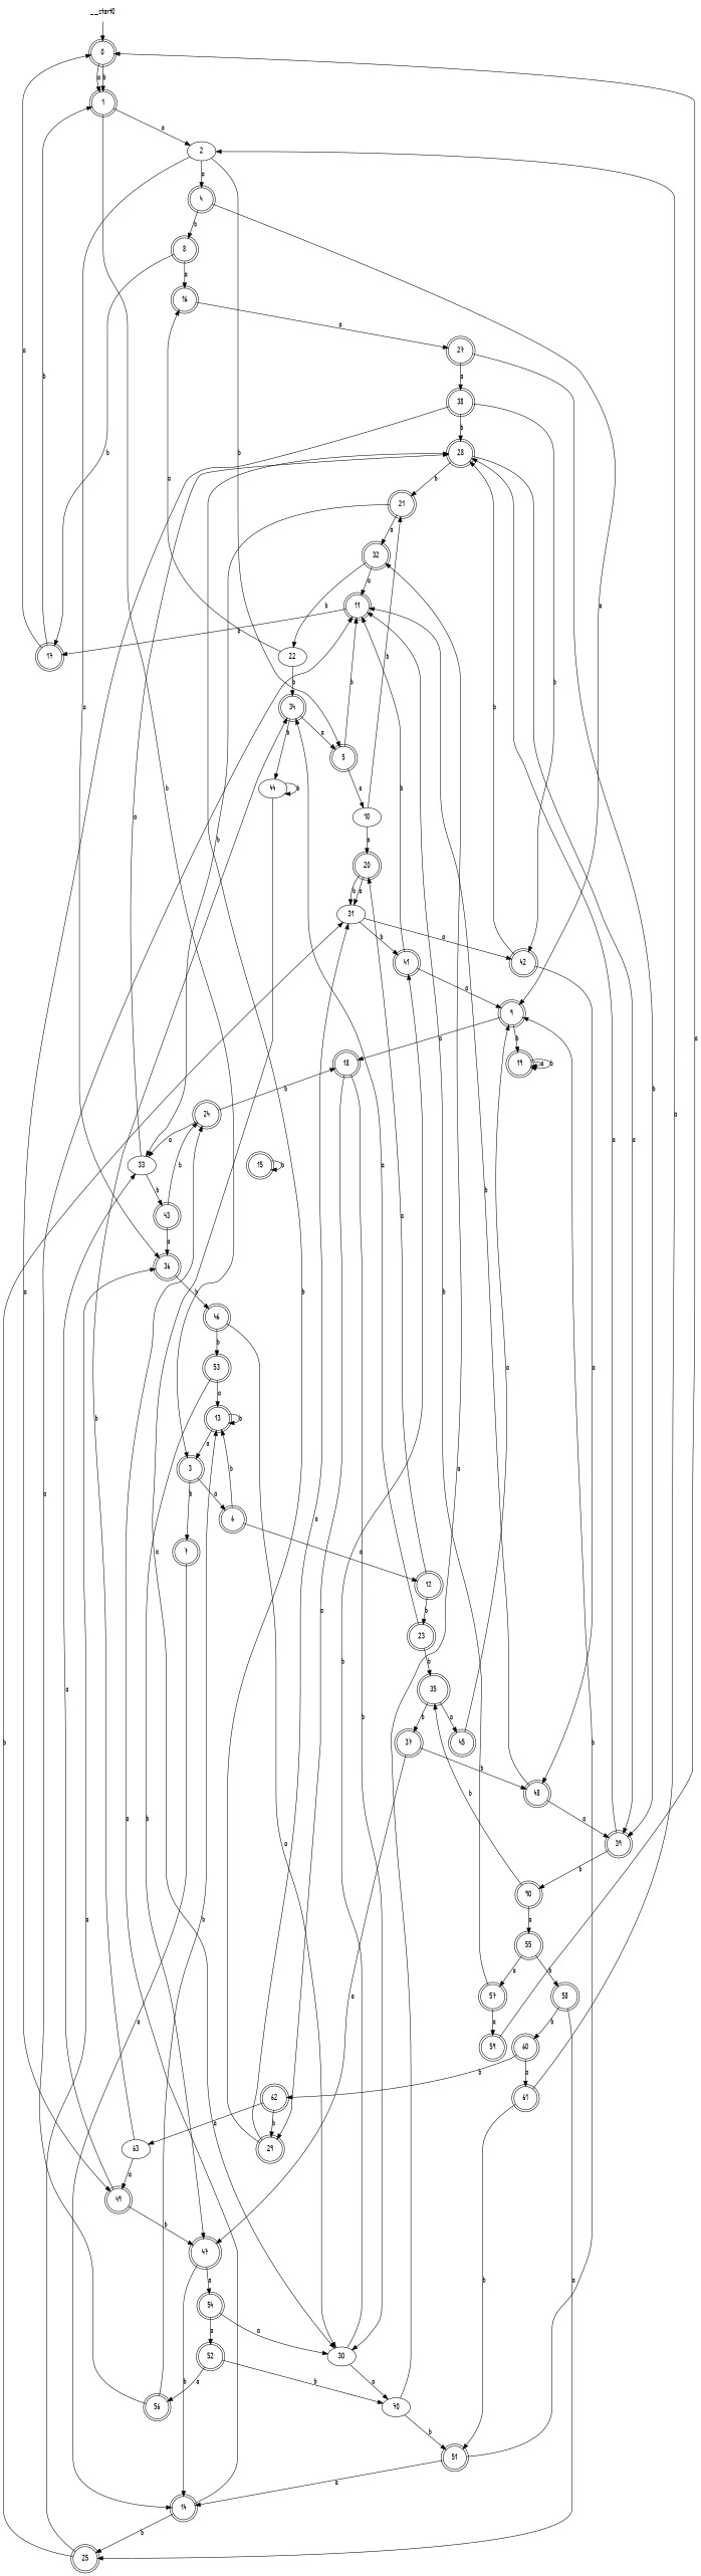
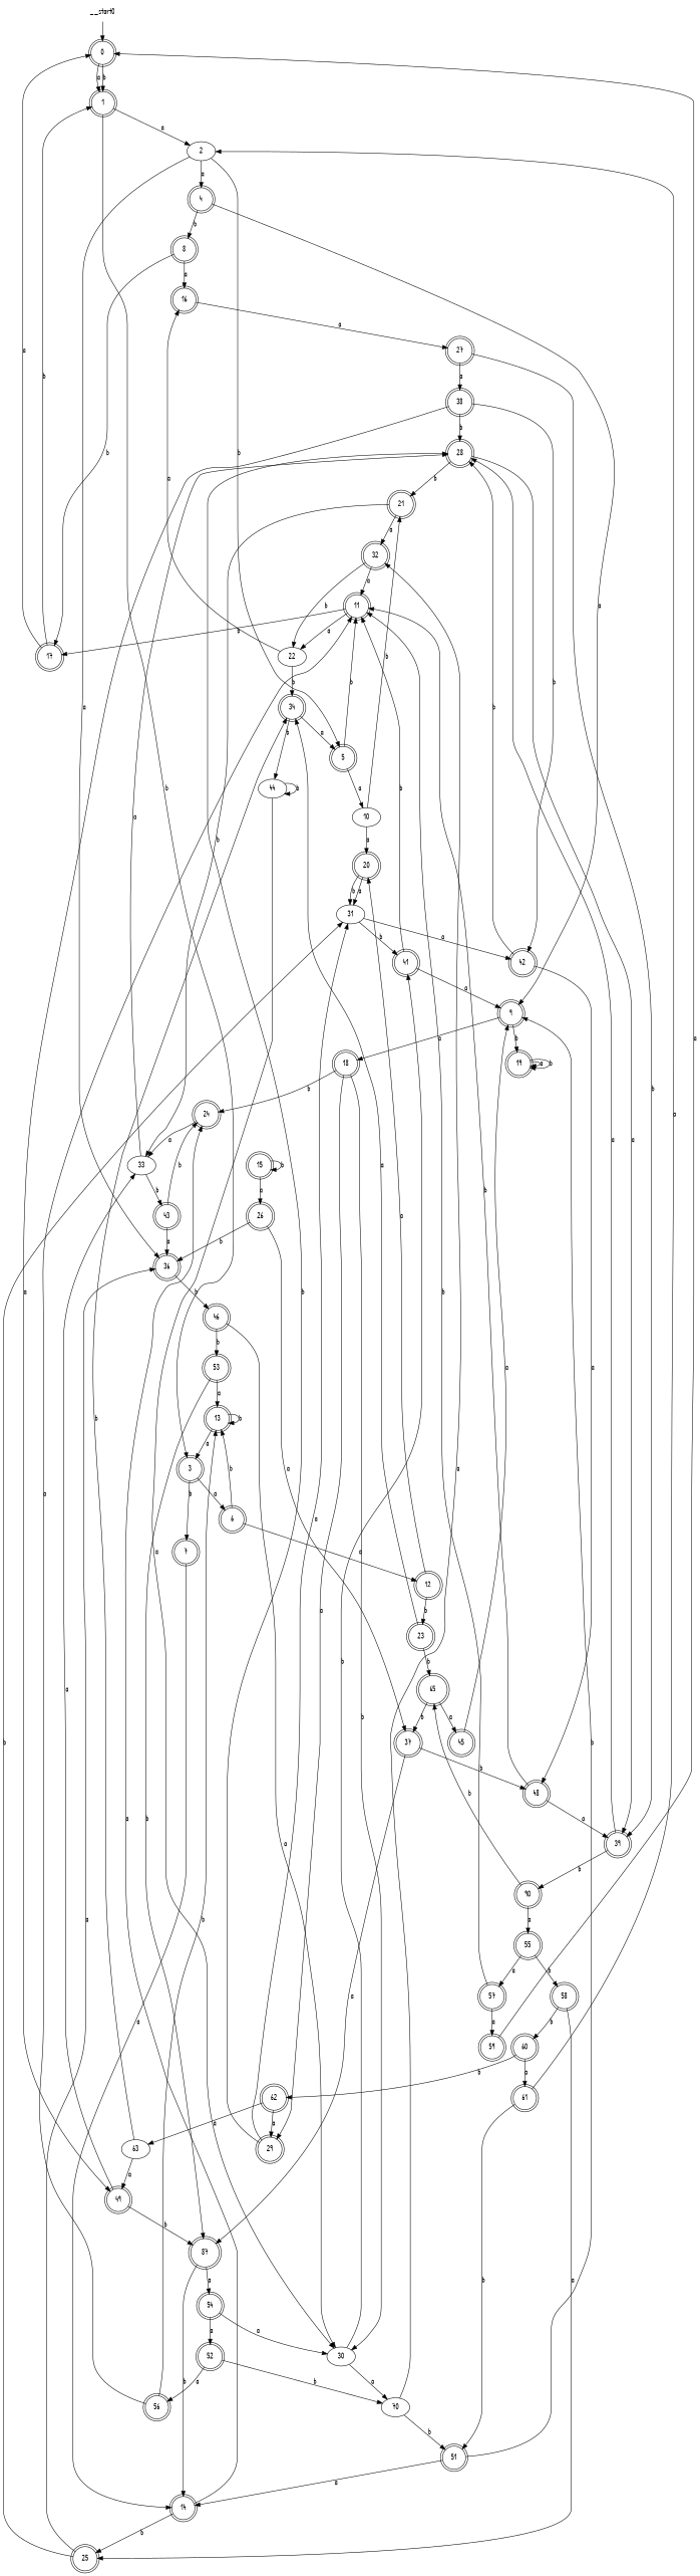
  digraph {
    fontname="Patrick Hand"
    node [fontname="Patrick Hand" shape=doublecircle]
    edge [fontname="Patrick Hand"]
    __start0 [shape=none]
    0
    1
    2 [shape=""]
    3
    4
    5
    36
    6
    7
    8
    9
    10 [shape=""]
    11
    12
    13
    14
    16
    17
    18
    19
    20
    21
    22 [shape=""]
    23
    24
    25
    15
+   26
    27
    29
    30 [shape=""]
    31 [shape=""]
    32
    33 [shape=""]
    34
-   35
+   35 [label=65]
    37
    38
    39
    28
    n42 [label=70 shape=""]
    41
    42
    43
    44 [shape=""]
    45
    46
-   47
+   47 [label=87]
    48
    49
    n52 [label=90]
    51
    53
    54
    55
    52
    56
    57
    58
    59
    60
    61
    62
    63 [shape=""]
    __start0 -> 0
    0 -> 1 [label=a]
    0 -> 1 [label=b]
    1 -> 2 [label=a]
    1 -> 3 [label=b]
    2 -> 4 [label=a]
    2 -> 5 [label=b]
    2 -> 36 [label=a]
    3 -> 6 [label=a]
    3 -> 7 [label=b]
    4 -> 8 [label=b]
    4 -> 9 [label=a]
    5 -> 10 [label=a]
    5 -> 11 [label=b]
    36 -> 46 [label=b]
    6 -> 12 [label=a]
    6 -> 13 [label=b]
    7 -> 14 [label=a]
    8 -> 16 [label=a]
    8 -> 17 [label=b]
    9 -> 18 [label=a]
    9 -> 19 [label=b]
    10 -> 20 [label=a]
    10 -> 21 [label=b]
    11 -> 17 [label=b]
+   11 -> 22 [label=a]
    12 -> 20 [label=a]
    12 -> 23 [label=b]
    13 -> 3 [label=a]
    13 -> 13 [label=b]
    14 -> 24 [label=a]
    14 -> 25 [label=b]
    16 -> 27 [label=a]
    17 -> 0 [label=a]
    17 -> 1 [label=b]
    18 -> 29 [label=a]
    18 -> 30 [label=b]
    19 -> 19 [label=a]
    19 -> 19 [label=b]
    20 -> 31 [label=a]
    20 -> 31 [label=b]
    21 -> 32 [label=a]
    21 -> 33 [label=b]
    22 -> 16 [label=a]
    22 -> 34 [label=b]
    23 -> 34 [label=a]
    23 -> 35 [label=b]
-   24 -> 18 [label=b]
+   18 -> 24 [label=b]
    24 -> 33 [label=a]
    25 -> 36 [label=a]
    25 -> 31 [label=b]
    15 -> 15 [label=b]
+   15 -> 26 [label=a]
+   26 -> 36 [label=b]
+   26 -> 37 [label=a]
    27 -> 38 [label=a]
    27 -> 39 [label=b]
    29 -> 31 [label=a]
    29 -> 28 [label=b]
    30 -> n42 [label=a]
    30 -> 41 [label=b]
    31 -> 41 [label=b]
    31 -> 42 [label=a]
    32 -> 11 [label=a]
    32 -> 22 [label=b]
    33 -> 28 [label=a]
    33 -> 43 [label=b]
    34 -> 5 [label=a]
    34 -> 44 [label=b]
    35 -> 37 [label=b]
    35 -> 45 [label=a]
    37 -> 47 [label=a]
    37 -> 48 [label=b]
    38 -> 28 [label=b]
    38 -> 42 [label=b]
    38 -> 49 [label=a]
    39 -> 28 [label=a]
    39 -> n52 [label=b]
    28 -> 21 [label=b]
    28 -> 39 [label=a]
    n42 -> 32 [label=a]
    n42 -> 51 [label=b]
    41 -> 9 [label=a]
    41 -> 11 [label=b]
    42 -> 28 [label=b]
    42 -> 48 [label=a]
    43 -> 36 [label=a]
    43 -> 24 [label=b]
    44 -> 30 [label=a]
    44 -> 44 [label=b]
    45 -> 9 [label=a]
    46 -> 30 [label=a]
    46 -> 53 [label=b]
    47 -> 14 [label=b]
    47 -> 54 [label=a]
    48 -> 11 [label=b]
    48 -> 39 [label=a]
    49 -> 33 [label=a]
    49 -> 47 [label=b]
    n52 -> 35 [label=b]
    n52 -> 55 [label=a]
    51 -> 9 [label=b]
    51 -> 14 [label=a]
    53 -> 13 [label=a]
    53 -> 47 [label=b]
    54 -> 30 [label=a]
    54 -> 52 [label=a]
    55 -> 57 [label=a]
    55 -> 58 [label=b]
    52 -> n42 [label=b]
    52 -> 56 [label=a]
    56 -> 11 [label=a]
    56 -> 13 [label=b]
    57 -> 11 [label=b]
    57 -> 59 [label=a]
    58 -> 25 [label=a]
    58 -> 60 [label=b]
    59 -> 0 [label=a]
    60 -> 61 [label=a]
    60 -> 62 [label=b]
    61 -> 2 [label=a]
    61 -> 51 [label=b]
-   62 -> 29 [label=b]
+   62 -> 29 [label=a]
    62 -> 63 [label=a]
    63 -> 34 [label=b]
    63 -> 49 [label=a]
  }
